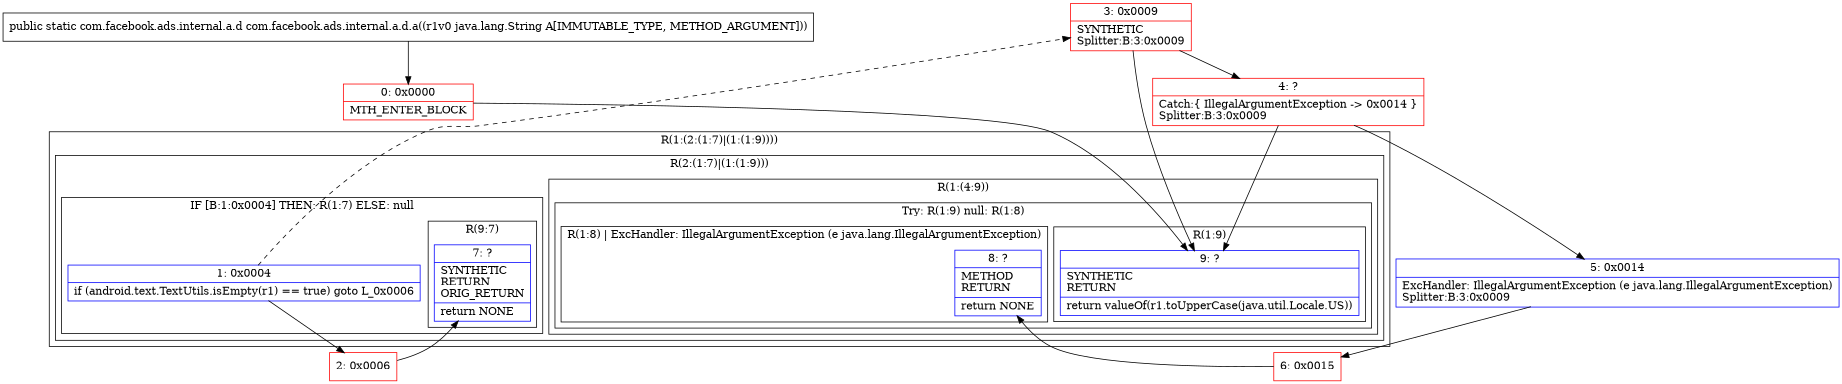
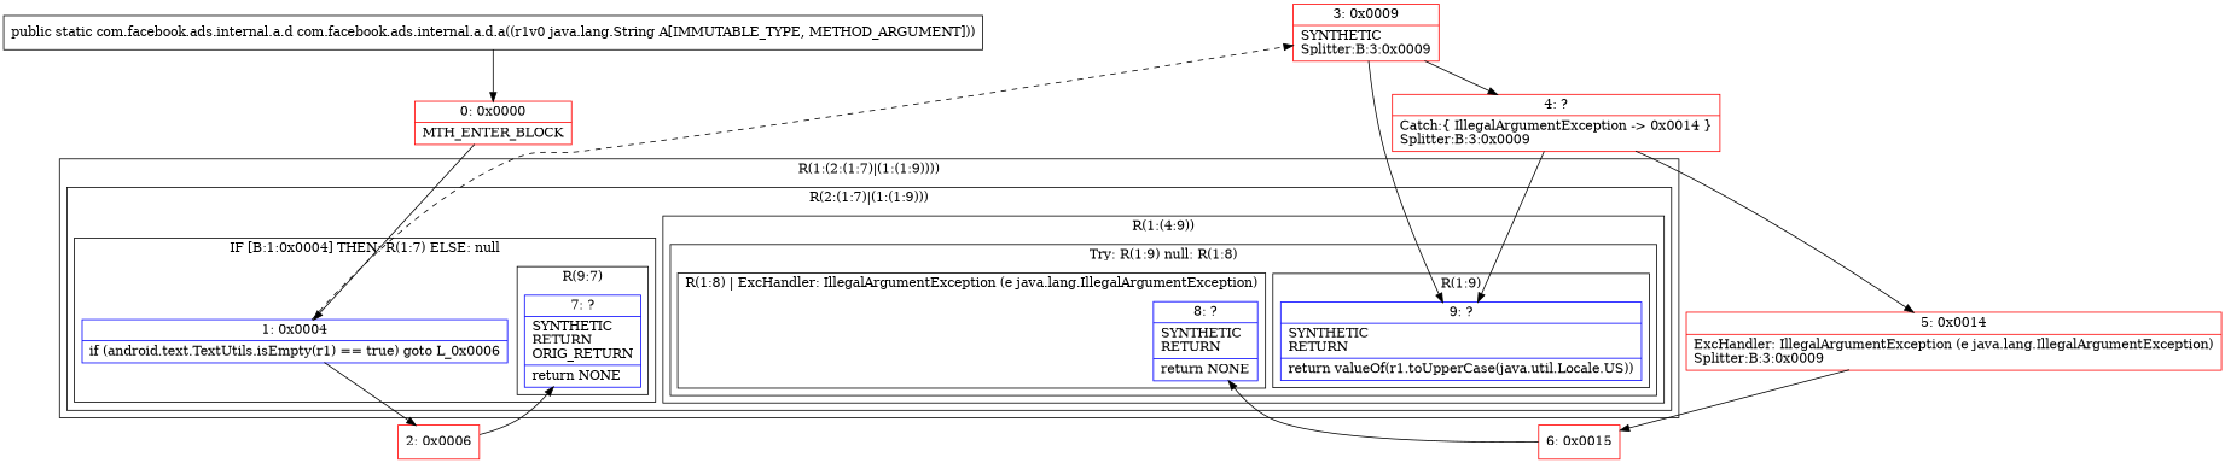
  digraph {
    node [color=red shape=record]
    n1 [color=blue label="{7\:\ ?|SYNTHETIC\lRETURN\lORIG_RETURN\l|return NONE\l}"]
    n2 [color=blue label="{1\:\ 0x0004|if (android.text.TextUtils.isEmpty(r1) == true) goto L_0x0006\l}"]
    n3 [color=blue label="{9\:\ ?|SYNTHETIC\lRETURN\l|return valueOf(r1.toUpperCase(java.util.Locale.US))\l}"]
-   n4 [color=blue label="{8\:\ ?|METHOD\lRETURN\l|return NONE\l}"]
+   n4 [color=blue label="{8\:\ ?|SYNTHETIC\lRETURN\l|return NONE\l}"]
    n5 [label="{2\:\ 0x0006}"]
    n6 [label="{3\:\ 0x0009|SYNTHETIC\lSplitter:B:3:0x0009\l}"]
    n7 [label="{4\:\ ?|Catch:\{ IllegalArgumentException \-\> 0x0014 \}\lSplitter:B:3:0x0009\l}"]
    n8 [label="{0\:\ 0x0000|MTH_ENTER_BLOCK\l}"]
-   n9 [color=blue label="{5\:\ 0x0014|ExcHandler: IllegalArgumentException (e java.lang.IllegalArgumentException)\lSplitter:B:3:0x0009\l}"]
+   n9 [label="{5\:\ 0x0014|ExcHandler: IllegalArgumentException (e java.lang.IllegalArgumentException)\lSplitter:B:3:0x0009\l}"]
    n10 [label="{6\:\ 0x0015}"]
    n11 [label="{public static com.facebook.ads.internal.a.d com.facebook.ads.internal.a.d.a((r1v0 java.lang.String A[IMMUTABLE_TYPE, METHOD_ARGUMENT])) }" color=""]
    subgraph cluster_1 {
      label="R(1:(2:(1:7)|(1:(1:9))))"
      subgraph cluster_2 {
        label="R(2:(1:7)|(1:(1:9)))"
        subgraph cluster_3 {
          label="IF [B:1:0x0004] THEN: R(1:7) ELSE: null"
          n2
          subgraph cluster_4 {
            label="R(9:7)"
            n1
          }
        }
        subgraph cluster_5 {
          label="R(1:(4:9))"
          subgraph cluster_6 {
            label="Try: R(1:9) null: R(1:8)"
            subgraph cluster_7 {
              label="R(1:9)"
              n3
            }
            subgraph cluster_8 {
              label="R(1:8) | ExcHandler: IllegalArgumentException (e java.lang.IllegalArgumentException)\l"
              n4
            }
          }
        }
      }
    }
    subgraph cluster_9 {
      label="R(1:8) | ExcHandler: IllegalArgumentException (e java.lang.IllegalArgumentException)\l"
    }
    n2 -> n5
    n2 -> n6 [style=dashed]
    n5 -> n1
    n6 -> n3
    n6 -> n7
    n7 -> n3
    n7 -> n9
-   n8 -> n3
+   n8 -> n2
    n9 -> n10
    n10 -> n4
    n11 -> n8
  }
